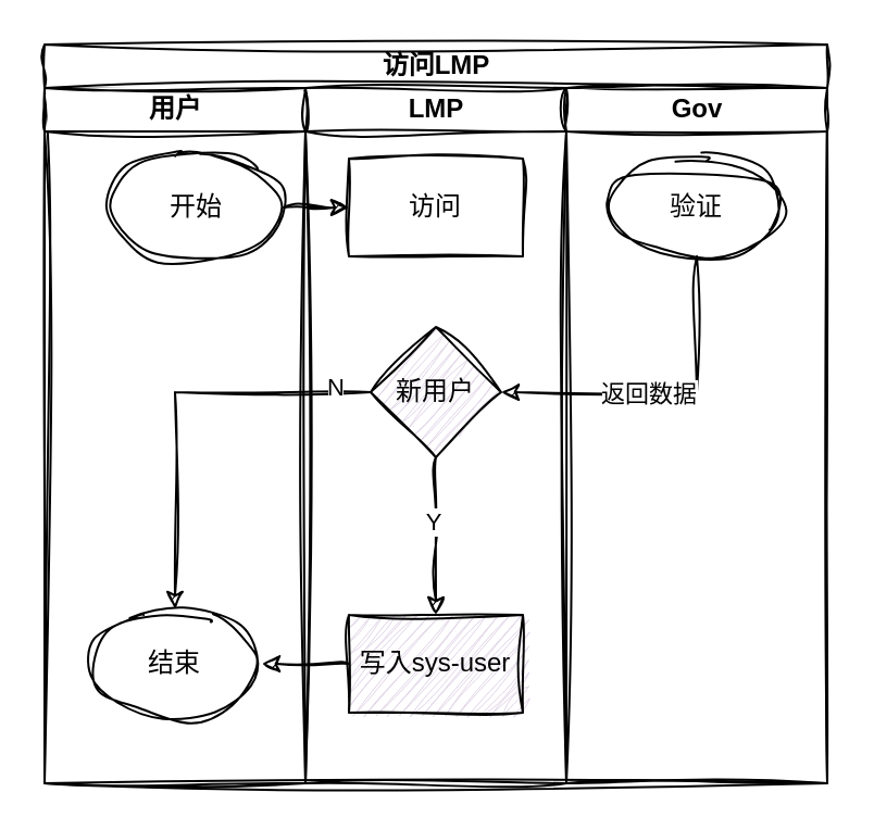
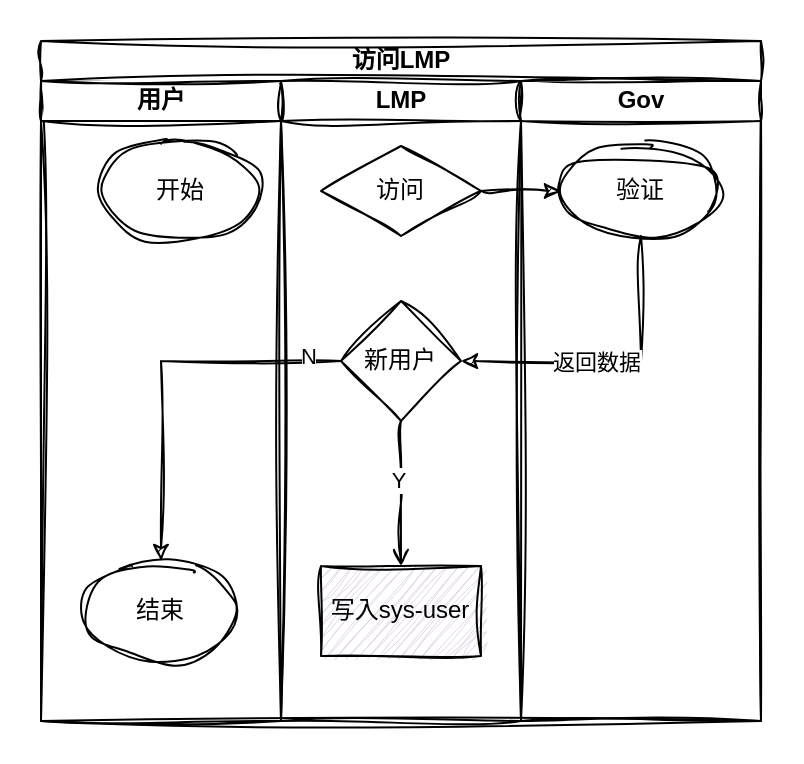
  <mxCell id="0" />
  <mxCell id="1" parent="0" />
  <mxCell id="2" value="访问LMP" style="swimlane;childLayout=stackLayout;resizeParent=1;resizeParentMax=0;startSize=20;html=1;sketch=1;curveFitting=1;jiggle=2;" vertex="1" parent="1"><mxGeometry x="20" y="20" width="360" height="340" as="geometry" /></mxCell>
  <mxCell id="3" value="用户" style="swimlane;startSize=20;html=1;sketch=1;curveFitting=1;jiggle=2;" vertex="1" parent="2"><mxGeometry y="20" width="120" height="320" as="geometry" /></mxCell>
  <mxCell id="4" value="开始" style="ellipse;whiteSpace=wrap;html=1;sketch=1;curveFitting=1;jiggle=2;" vertex="1" parent="3"><mxGeometry x="30" y="30" width="80" height="50" as="geometry" /></mxCell>
  <mxCell id="5" value="结束" style="ellipse;whiteSpace=wrap;html=1;sketch=1;curveFitting=1;jiggle=2;" vertex="1" parent="3"><mxGeometry x="20.0" y="240" width="80" height="50" as="geometry" /></mxCell>
  <mxCell id="6" value="LMP" style="swimlane;startSize=20;html=1;sketch=1;curveFitting=1;jiggle=2;" vertex="1" parent="2"><mxGeometry x="120" y="20" width="120" height="320" as="geometry" /></mxCell>
- <mxCell id="7" value="访问" style="whiteSpace=wrap;html=1;sketch=1;curveFitting=1;jiggle=2;" vertex="1" parent="6"><mxGeometry x="20" y="32.5" width="80" height="45" as="geometry" /></mxCell>
- <mxCell id="8" value="" style="edgeStyle=orthogonalEdgeStyle;rounded=0;orthogonalLoop=1;jettySize=auto;html=1;sketch=1;curveFitting=1;jiggle=2;" edge="1" parent="6" source="10" target="11"><mxGeometry relative="1" as="geometry"><Array as="points"><mxPoint x="60" y="200" /><mxPoint x="60" y="200" /></Array></mxGeometry></mxCell>
+ <mxCell id="7" value="访问" style="rhombus;whiteSpace=wrap;html=1;sketch=1;curveFitting=1;jiggle=2;" vertex="1" parent="6"><mxGeometry x="20" y="32.5" width="80" height="45" as="geometry" /></mxCell>
+ <mxCell id="8" value="" style="edgeStyle=orthogonalEdgeStyle;rounded=0;orthogonalLoop=1;jettySize=auto;html=1;sketch=1;curveFitting=1;jiggle=2;endArrow=open;" edge="1" parent="6" source="10" target="11"><mxGeometry relative="1" as="geometry"><Array as="points"><mxPoint x="60" y="200" /><mxPoint x="60" y="200" /></Array></mxGeometry></mxCell>
  <mxCell id="9" value="Y" style="edgeLabel;html=1;align=center;verticalAlign=middle;resizable=0;points=[];sketch=1;curveFitting=1;jiggle=2;" vertex="1" connectable="0" parent="8"><mxGeometry x="-0.208" y="-2" relative="1" as="geometry"><mxPoint as="offset" /></mxGeometry></mxCell>
- <mxCell id="10" value="新用户" style="rhombus;whiteSpace=wrap;html=1;sketch=1;curveFitting=1;jiggle=2;fillColor=#e1d5e7;" vertex="1" parent="6"><mxGeometry x="30.0" y="110" width="60" height="60" as="geometry" /></mxCell>
+ <mxCell id="10" value="新用户" style="rhombus;whiteSpace=wrap;html=1;sketch=1;curveFitting=1;jiggle=2;" vertex="1" parent="6"><mxGeometry x="30.0" y="110" width="60" height="60" as="geometry" /></mxCell>
  <mxCell id="11" value="写入sys-user" style="whiteSpace=wrap;html=1;sketch=1;curveFitting=1;jiggle=2;fillColor=#e1d5e7;" vertex="1" parent="6"><mxGeometry x="20" y="242.5" width="80" height="45" as="geometry" /></mxCell>
  <mxCell id="12" value="Gov" style="swimlane;startSize=20;html=1;sketch=1;curveFitting=1;jiggle=2;" vertex="1" parent="2"><mxGeometry x="240" y="20" width="120" height="320" as="geometry" /></mxCell>
  <mxCell id="13" value="验证" style="ellipse;whiteSpace=wrap;html=1;sketch=1;curveFitting=1;jiggle=2;" vertex="1" parent="12"><mxGeometry x="20" y="32.5" width="80" height="45" as="geometry" /></mxCell>
- <mxCell id="14" value="" style="edgeStyle=orthogonalEdgeStyle;rounded=0;orthogonalLoop=1;jettySize=auto;html=1;sketch=1;curveFitting=1;jiggle=2;" edge="1" parent="2" source="4" target="7"><mxGeometry relative="1" as="geometry" /></mxCell>
+ <mxCell id="15" value="" style="edgeStyle=orthogonalEdgeStyle;rounded=0;orthogonalLoop=1;jettySize=auto;html=1;sketch=1;curveFitting=1;jiggle=2;" edge="1" parent="2" source="7" target="13"><mxGeometry relative="1" as="geometry" /></mxCell>
  <mxCell id="16" style="edgeStyle=orthogonalEdgeStyle;rounded=0;orthogonalLoop=1;jettySize=auto;html=1;entryX=1;entryY=0.5;entryDx=0;entryDy=0;sketch=1;curveFitting=1;jiggle=2;" edge="1" parent="2" source="13" target="10"><mxGeometry relative="1" as="geometry"><Array as="points"><mxPoint x="300" y="160" /></Array></mxGeometry></mxCell>
  <mxCell id="17" value="返回数据" style="edgeLabel;html=1;align=center;verticalAlign=middle;resizable=0;points=[];sketch=1;curveFitting=1;jiggle=2;" vertex="1" connectable="0" parent="16"><mxGeometry x="0.121" relative="1" as="geometry"><mxPoint as="offset" /></mxGeometry></mxCell>
  <mxCell id="18" style="edgeStyle=orthogonalEdgeStyle;rounded=0;orthogonalLoop=1;jettySize=auto;html=1;entryX=0.5;entryY=0;entryDx=0;entryDy=0;sketch=1;curveFitting=1;jiggle=2;" edge="1" parent="2" source="10" target="5"><mxGeometry relative="1" as="geometry" /></mxCell>
  <mxCell id="19" value="N" style="edgeLabel;html=1;align=center;verticalAlign=middle;resizable=0;points=[];sketch=1;curveFitting=1;jiggle=2;" vertex="1" connectable="0" parent="18"><mxGeometry x="-0.821" y="-3" relative="1" as="geometry"><mxPoint as="offset" /></mxGeometry></mxCell>
- <mxCell id="20" value="" style="edgeStyle=orthogonalEdgeStyle;rounded=0;orthogonalLoop=1;jettySize=auto;html=1;sketch=1;curveFitting=1;jiggle=2;" edge="1" parent="2" source="11" target="5"><mxGeometry relative="1" as="geometry" /></mxCell>
